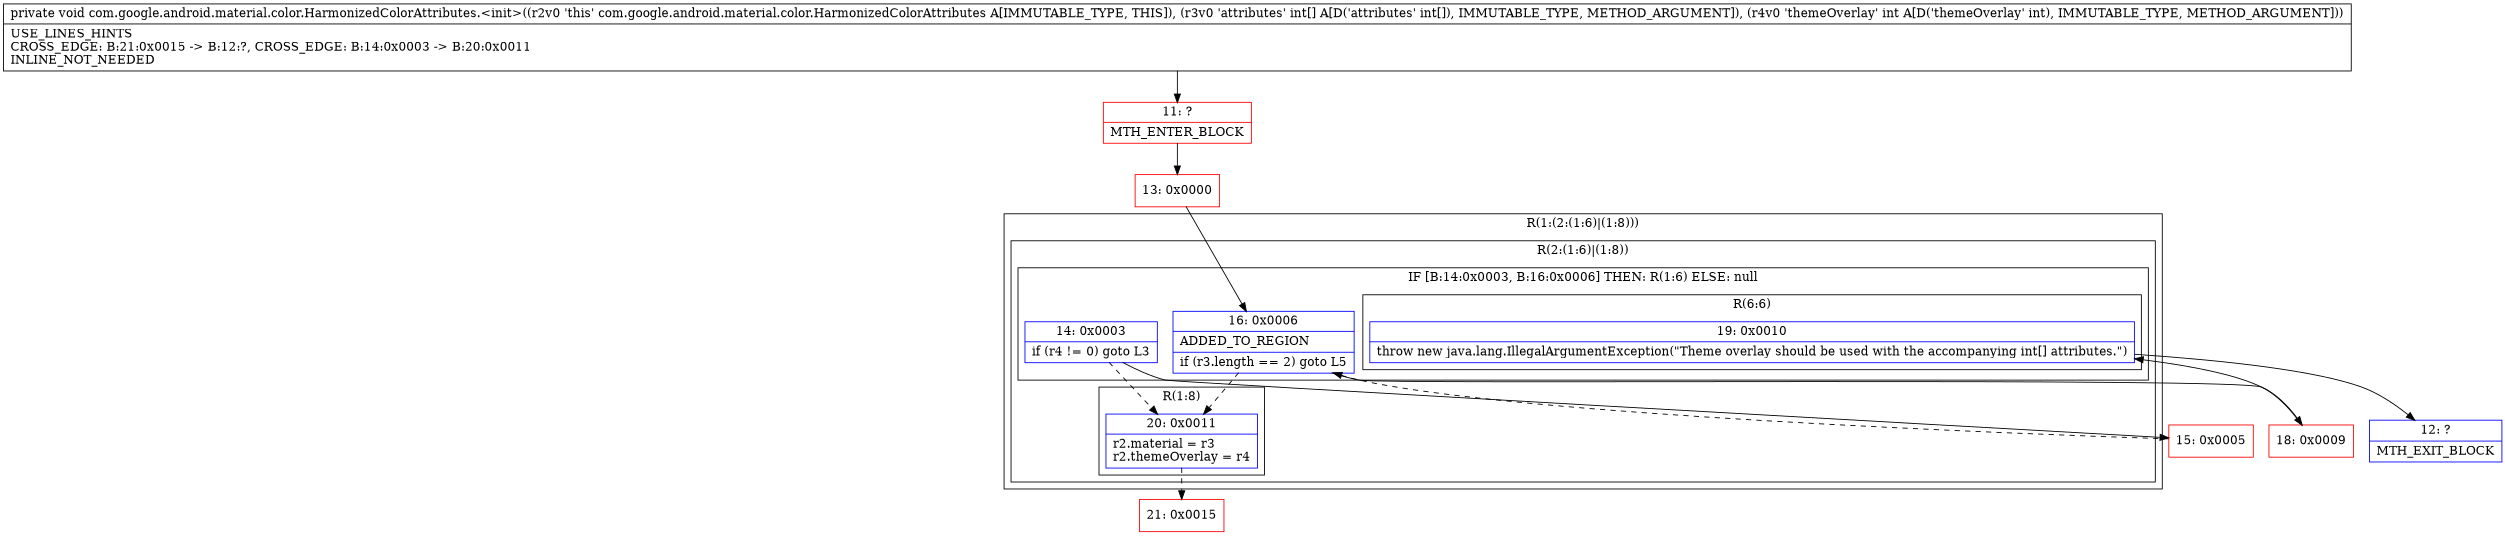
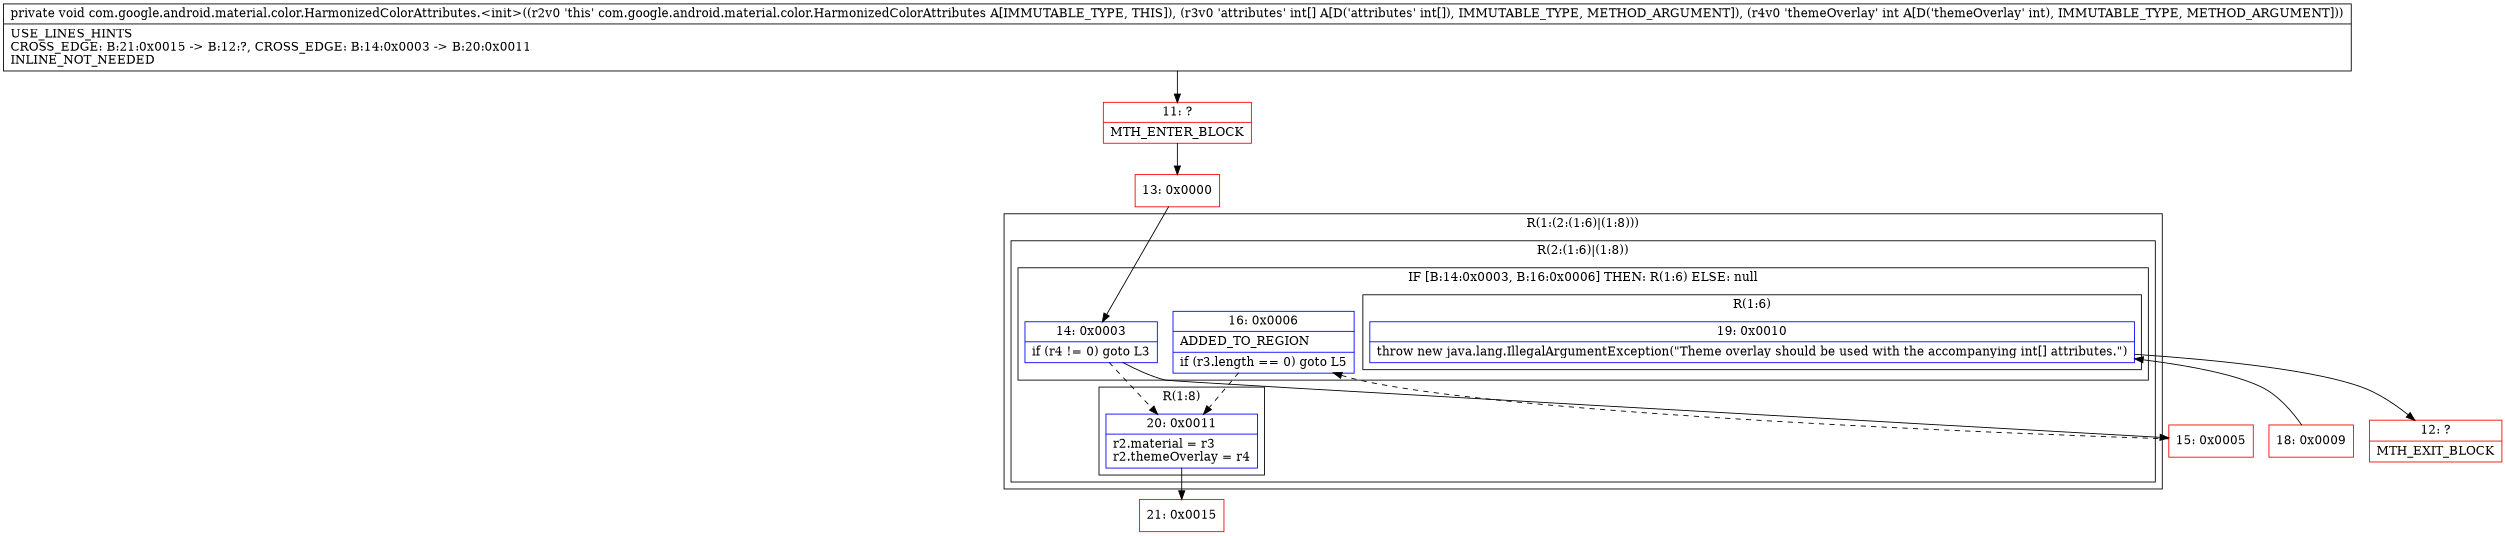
  digraph {
    node [color=red shape=record]
    n1 [color=blue label="{19\:\ 0x0010|throw new java.lang.IllegalArgumentException(\"Theme overlay should be used with the accompanying int[] attributes.\")\l}"]
    n2 [color=blue label="{14\:\ 0x0003|if (r4 != 0) goto L3\l}"]
-   n3 [color=blue label="{16\:\ 0x0006|ADDED_TO_REGION\l|if (r3.length == 2) goto L5\l}"]
+   n3 [color=blue label="{16\:\ 0x0006|ADDED_TO_REGION\l|if (r3.length == 0) goto L5\l}"]
    n4 [color=blue label="{20\:\ 0x0011|r2.material = r3\lr2.themeOverlay = r4\l}"]
-   n5 [color=blue label="{12\:\ ?|MTH_EXIT_BLOCK\l}"]
+   n5 [label="{12\:\ ?|MTH_EXIT_BLOCK\l}"]
    n6 [label="{15\:\ 0x0005}"]
    n7 [label="{18\:\ 0x0009}"]
    n8 [label="{21\:\ 0x0015}"]
    n9 [label="{11\:\ ?|MTH_ENTER_BLOCK\l}"]
    n10 [label="{13\:\ 0x0000}"]
    n11 [label="{private void com.google.android.material.color.HarmonizedColorAttributes.\<init\>((r2v0 'this' com.google.android.material.color.HarmonizedColorAttributes A[IMMUTABLE_TYPE, THIS]), (r3v0 'attributes' int[] A[D('attributes' int[]), IMMUTABLE_TYPE, METHOD_ARGUMENT]), (r4v0 'themeOverlay' int A[D('themeOverlay' int), IMMUTABLE_TYPE, METHOD_ARGUMENT]))  | USE_LINES_HINTS\lCROSS_EDGE: B:21:0x0015 \-\> B:12:?, CROSS_EDGE: B:14:0x0003 \-\> B:20:0x0011\lINLINE_NOT_NEEDED\l}" color=""]
    subgraph cluster_1 {
      label="R(1:(2:(1:6)|(1:8)))"
      subgraph cluster_2 {
        label="R(2:(1:6)|(1:8))"
        subgraph cluster_3 {
          label="IF [B:14:0x0003, B:16:0x0006] THEN: R(1:6) ELSE: null"
          n2
          n3
          subgraph cluster_4 {
-           label="R(6:6)"
+           label="R(1:6)"
            n1
          }
        }
        subgraph cluster_5 {
          label="R(1:8)"
          n4
        }
      }
    }
    n1 -> n5
    n2 -> n4 [style=dashed]
    n2 -> n6
    n3 -> n4 [style=dashed]
-   n3 -> n7
-   n4 -> n8 [style=dashed]
+   n4 -> n8
    n6 -> n3 [style=dashed]
    n7 -> n1
    n9 -> n10
-   n10 -> n3
+   n10 -> n2
    n11 -> n9
  }
